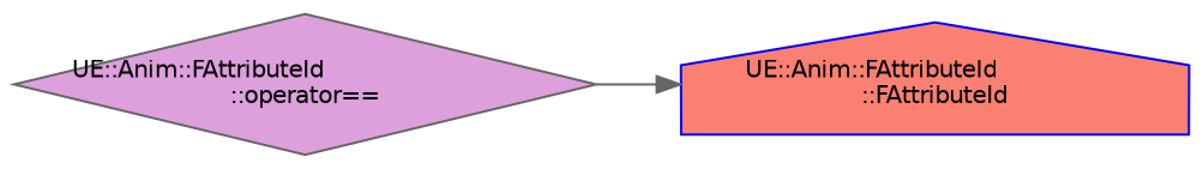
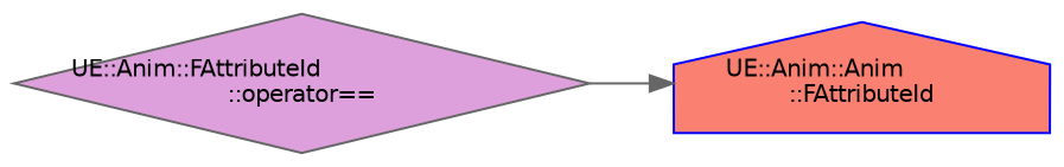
  digraph {
    rankdir=RL
    node [fontname=Helvetica fontsize=10 style=filled]
-   n1 [color=blue fillcolor=salmon fontcolor=black height=0.2 label="UE::Anim::FAttributeId\l::FAttributeId" shape=house width=0.4]
+   n1 [color=blue fillcolor=salmon fontcolor=black height=0.2 label="UE::Anim::Anim\l::FAttributeId" shape=house width=0.4]
    n2 [color=gray40 fillcolor=plum height=0.2 label="UE::Anim::FAttributeId\l::operator==" shape=diamond width=0.4]
    n1 -> n2 [color=gray40 dir=back fontname=Helvetica fontsize=10 labelfontname=Helvetica labelfontsize=10 style=solid]
  }
